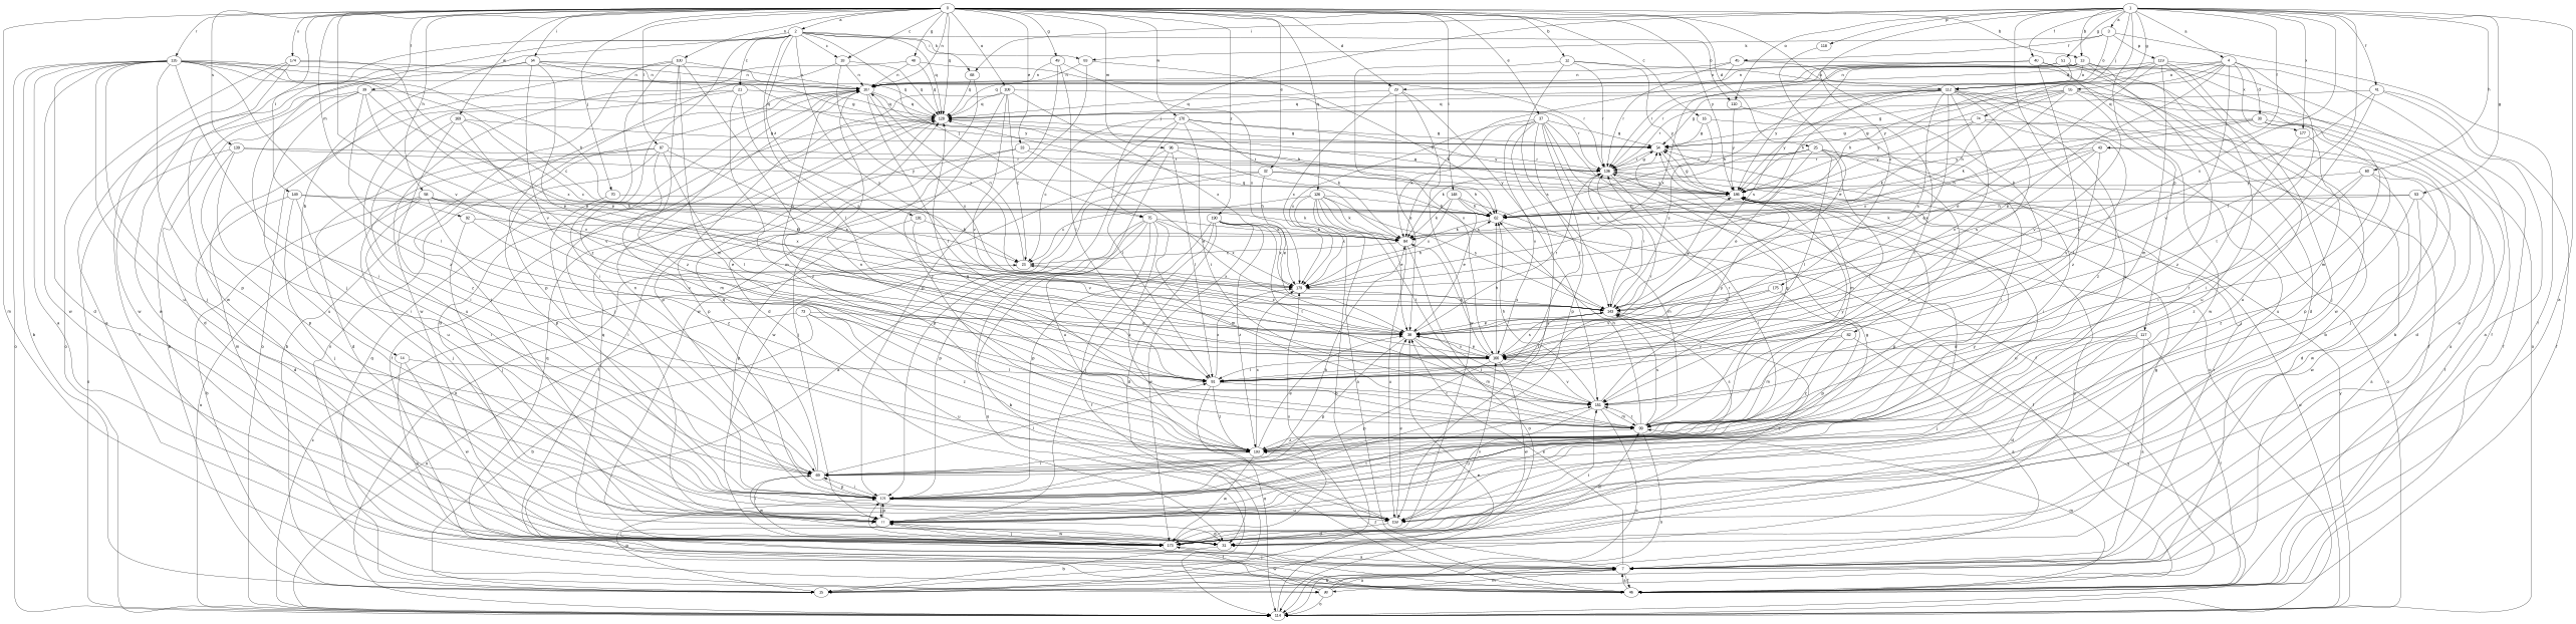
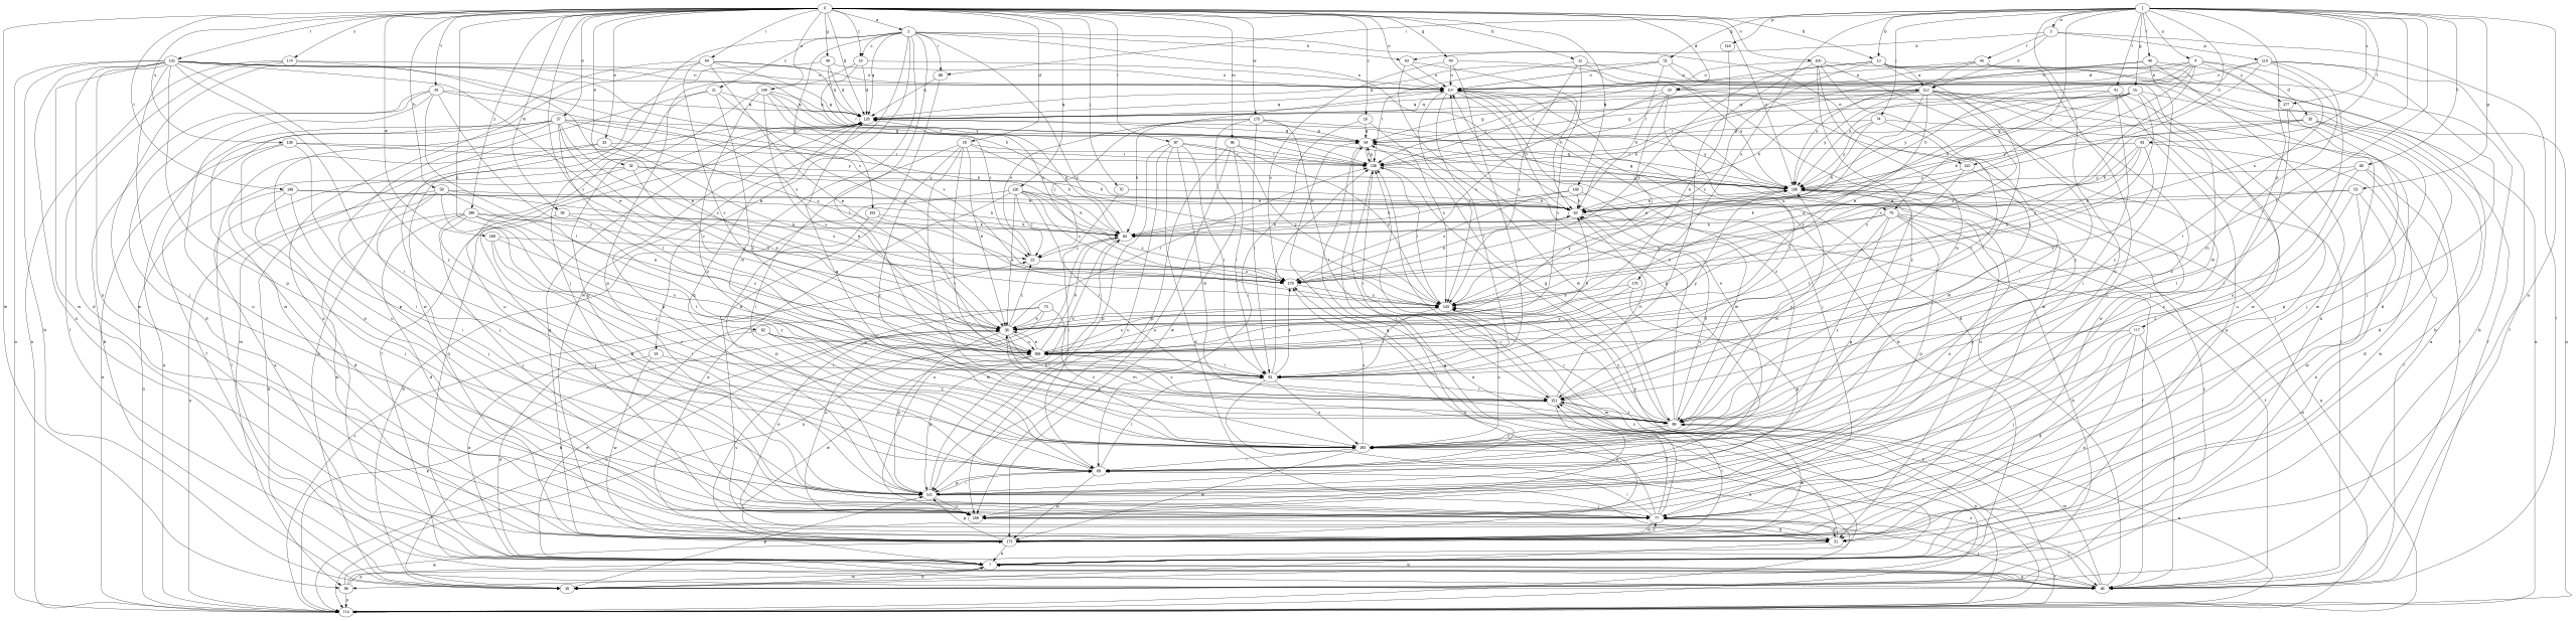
  strict digraph {
    fontname="Liberation Sans"
    node [fontname="Liberation Sans"]
    edge [fontname="Liberation Sans"]
    0
    2
    12
    13
    16
    18
    25
    29
    32
    33
    37
    39
    48
    49
    58
    64
    70
    82
    87
    92
    96
    98
    100
    107
    108
    126
    128
    135
    139
    148
    149
    166
    169
    170
    174
    186
    190
    68
    75
    91
    110
    143
    14
    21
    77
    83
    173
    191
    193
    112
    136
    159
    114
    179
    54
    69
    121
    38
    151
    84
    7
    62
    46
    15
    31
    73
    99
    23
    1
    3
    4
    40
    41
    43
    n75 [label=55]
    51
    53
    60
    74
    117
    118
    175
    177
    45
    119
    30
    0 -> 2 [label=a]
    0 -> 12 [label=b]
    0 -> 13 [label=b]
    0 -> 16 [label=c]
    0 -> 18 [label=c]
    0 -> 25 [label=d]
    0 -> 29 [label=d]
    0 -> 32 [label=e]
    0 -> 33 [label=e]
    0 -> 37 [label=e]
    0 -> 39 [label=f]
    0 -> 48 [label=g]
    0 -> 49 [label=g]
    0 -> 58 [label=h]
    0 -> 64 [label=i]
    0 -> 70 [label=j]
    0 -> 82 [label=k]
    0 -> 87 [label=l]
    0 -> 92 [label=m]
    0 -> 96 [label=m]
    0 -> 98 [label=m]
    0 -> 100 [label=n]
    0 -> 107 [label=n]
    0 -> 108 [label=o]
    0 -> 126 [label=q]
    0 -> 128 [label=q]
    0 -> 135 [label=r]
    0 -> 139 [label=s]
    0 -> 148 [label=t]
    0 -> 149 [label=t]
    0 -> 166 [label=v]
    0 -> 169 [label=w]
    0 -> 170 [label=w]
    0 -> 174 [label=x]
    0 -> 186 [label=y]
    0 -> 190 [label=z]
    2 -> 18 [label=c]
    2 -> 128 [label=q]
    2 -> 68 [label=i]
    2 -> 75 [label=j]
    2 -> 91 [label=l]
    2 -> 110 [label=o]
    2 -> 143 [label=s]
    2 -> 14 [label=b]
    2 -> 21 [label=c]
    2 -> 77 [label=j]
    2 -> 83 [label=k]
    2 -> 173 [label=w]
    2 -> 191 [label=z]
    2 -> 193 [label=z]
    12 -> 166 [label=v]
    12 -> 186 [label=y]
    12 -> 143 [label=s]
    12 -> 112 [label=o]
    12 -> 136 [label=r]
    13 -> 143 [label=s]
    13 -> 193 [label=z]
    13 -> 112 [label=o]
    13 -> 136 [label=r]
    13 -> 159 [label=u]
    13 -> 114 [label=o]
    13 -> 179 [label=x]
    16 -> 143 [label=s]
    16 -> 54 [label=g]
    16 -> 69 [label=i]
    18 -> 107 [label=n]
    18 -> 128 [label=q]
    18 -> 179 [label=x]
    18 -> 121 [label=p]
    25 -> 91 [label=l]
    25 -> 193 [label=z]
    25 -> 136 [label=r]
    25 -> 69 [label=i]
    25 -> 38 [label=e]
    25 -> 151 [label=t]
    25 -> 84 [label=k]
    29 -> 128 [label=q]
    29 -> 173 [label=w]
    29 -> 179 [label=x]
    29 -> 38 [label=e]
    29 -> 151 [label=t]
    32 -> 186 [label=y]
    32 -> 114 [label=o]
    32 -> 38 [label=e]
    32 -> 7 [label=a]
    32 -> 62 [label=h]
    33 -> 77 [label=j]
    33 -> 136 [label=r]
    33 -> 38 [label=e]
    33 -> 46 [label=f]
    37 -> 166 [label=v]
    37 -> 91 [label=l]
    37 -> 143 [label=s]
    37 -> 159 [label=u]
    37 -> 114 [label=o]
    37 -> 179 [label=x]
    37 -> 54 [label=g]
    37 -> 121 [label=p]
    37 -> 84 [label=k]
    37 -> 46 [label=f]
    39 -> 128 [label=q]
    39 -> 166 [label=v]
    39 -> 91 [label=l]
    39 -> 159 [label=u]
    39 -> 179 [label=x]
    39 -> 15 [label=b]
    39 -> 31 [label=d]
    48 -> 107 [label=n]
    48 -> 128 [label=q]
    48 -> 173 [label=w]
    48 -> 136 [label=r]
    49 -> 107 [label=n]
    49 -> 91 [label=l]
    49 -> 173 [label=w]
    49 -> 179 [label=x]
    58 -> 77 [label=j]
    58 -> 193 [label=z]
    58 -> 114 [label=o]
    58 -> 179 [label=x]
    58 -> 38 [label=e]
    58 -> 62 [label=h]
    58 -> 15 [label=b]
    64 -> 107 [label=n]
    64 -> 128 [label=q]
    64 -> 166 [label=v]
    64 -> 173 [label=w]
    64 -> 54 [label=g]
    64 -> 38 [label=e]
    64 -> 7 [label=a]
    70 -> 69 [label=i]
    70 -> 62 [label=h]
    82 -> 166 [label=v]
    82 -> 193 [label=z]
    82 -> 7 [label=a]
    82 -> 99 [label=m]
    87 -> 91 [label=l]
    87 -> 143 [label=s]
    87 -> 136 [label=r]
    87 -> 159 [label=u]
    87 -> 121 [label=p]
    87 -> 31 [label=d]
    87 -> 99 [label=m]
    92 -> 166 [label=v]
    92 -> 77 [label=j]
    92 -> 84 [label=k]
    96 -> 91 [label=l]
    96 -> 143 [label=s]
    96 -> 136 [label=r]
    96 -> 159 [label=u]
    96 -> 121 [label=p]
    98 -> 173 [label=w]
    98 -> 114 [label=o]
    98 -> 54 [label=g]
    98 -> 7 [label=a]
    100 -> 107 [label=n]
    100 -> 91 [label=l]
    100 -> 77 [label=j]
    100 -> 193 [label=z]
    100 -> 114 [label=o]
    100 -> 69 [label=i]
    100 -> 99 [label=m]
    107 -> 128 [label=q]
    107 -> 91 [label=l]
    107 -> 143 [label=s]
    107 -> 77 [label=j]
    107 -> 193 [label=z]
    107 -> 62 [label=h]
    107 -> 15 [label=b]
    107 -> 31 [label=d]
    108 -> 128 [label=q]
    108 -> 166 [label=v]
    108 -> 193 [label=z]
    108 -> 136 [label=r]
    108 -> 179 [label=x]
    108 -> 121 [label=p]
    108 -> 23 [label=c]
    126 -> 143 [label=s]
    126 -> 179 [label=x]
    126 -> 38 [label=e]
    126 -> 151 [label=t]
    126 -> 84 [label=k]
    126 -> 7 [label=a]
    126 -> 62 [label=h]
    126 -> 15 [label=b]
    126 -> 23 [label=c]
    128 -> 54 [label=g]
    128 -> 121 [label=p]
    128 -> 46 [label=f]
    135 -> 107 [label=n]
    135 -> 186 [label=y]
    135 -> 77 [label=j]
    135 -> 173 [label=w]
    135 -> 193 [label=z]
    135 -> 159 [label=u]
    135 -> 114 [label=o]
    135 -> 69 [label=i]
    135 -> 121 [label=p]
    135 -> 38 [label=e]
    135 -> 7 [label=a]
    135 -> 62 [label=h]
    135 -> 15 [label=b]
    135 -> 31 [label=d]
    135 -> 23 [label=c]
    139 -> 186 [label=y]
    139 -> 136 [label=r]
    139 -> 114 [label=o]
    139 -> 69 [label=i]
    139 -> 121 [label=p]
    148 -> 179 [label=x]
-   148 -> 38 [label=e]
    148 -> 84 [label=k]
    148 -> 62 [label=h]
    148 -> 99 [label=m]
    149 -> 77 [label=j]
    149 -> 69 [label=i]
    149 -> 84 [label=k]
    149 -> 62 [label=h]
    149 -> 31 [label=d]
    166 -> 91 [label=l]
    166 -> 143 [label=s]
    166 -> 173 [label=w]
    166 -> 121 [label=p]
    166 -> 38 [label=e]
    166 -> 84 [label=k]
    166 -> 62 [label=h]
    169 -> 166 [label=v]
    169 -> 193 [label=z]
-   169 -> 54 [label=g]
    169 -> 69 [label=i]
    169 -> 23 [label=c]
    170 -> 186 [label=y]
    170 -> 91 [label=l]
    170 -> 173 [label=w]
    170 -> 54 [label=g]
    170 -> 151 [label=t]
    170 -> 84 [label=k]
    170 -> 23 [label=c]
    174 -> 107 [label=n]
    174 -> 173 [label=w]
    174 -> 114 [label=o]
    174 -> 38 [label=e]
    174 -> 46 [label=f]
    186 -> 128 [label=q]
    186 -> 159 [label=u]
    186 -> 114 [label=o]
    186 -> 54 [label=g]
    186 -> 121 [label=p]
    186 -> 62 [label=h]
    190 -> 77 [label=j]
    190 -> 173 [label=w]
    190 -> 193 [label=z]
    190 -> 179 [label=x]
    190 -> 121 [label=p]
    190 -> 151 [label=t]
    190 -> 84 [label=k]
    190 -> 31 [label=d]
    68 -> 128 [label=q]
    68 -> 31 [label=d]
    75 -> 193 [label=z]
    75 -> 114 [label=o]
    75 -> 179 [label=x]
    75 -> 121 [label=p]
    75 -> 84 [label=k]
    75 -> 46 [label=f]
    75 -> 15 [label=b]
    75 -> 99 [label=m]
    91 -> 186 [label=y]
    91 -> 193 [label=z]
    91 -> 136 [label=r]
    91 -> 114 [label=o]
    91 -> 179 [label=x]
    91 -> 151 [label=t]
    110 -> 186 [label=y]
    110 -> 151 [label=t]
+   110 -> 99 [label=m]
    143 -> 186 [label=y]
    143 -> 91 [label=l]
    143 -> 136 [label=r]
    143 -> 38 [label=e]
    14 -> 91 [label=l]
    14 -> 173 [label=w]
    14 -> 7 [label=a]
    21 -> 98 [label=m]
    21 -> 128 [label=q]
    21 -> 143 [label=s]
    21 -> 159 [label=u]
    21 -> 99 [label=m]
    77 -> 173 [label=w]
    77 -> 136 [label=r]
    77 -> 54 [label=g]
    77 -> 69 [label=i]
-   77 -> 121 [label=p]
    77 -> 151 [label=t]
    77 -> 46 [label=f]
    77 -> 31 [label=d]
    83 -> 107 [label=n]
    83 -> 121 [label=p]
    83 -> 62 [label=h]
    173 -> 128 [label=q]
    173 -> 166 [label=v]
    173 -> 77 [label=j]
    173 -> 179 [label=x]
    173 -> 121 [label=p]
    173 -> 151 [label=t]
    173 -> 7 [label=a]
    173 -> 99 [label=m]
    191 -> 166 [label=v]
    191 -> 121 [label=p]
    191 -> 84 [label=k]
    193 -> 143 [label=s]
    193 -> 173 [label=w]
    193 -> 179 [label=x]
    193 -> 69 [label=i]
    193 -> 38 [label=e]
    112 -> 128 [label=q]
    112 -> 166 [label=v]
    112 -> 186 [label=y]
    112 -> 143 [label=s]
    112 -> 193 [label=z]
    112 -> 136 [label=r]
    112 -> 159 [label=u]
    112 -> 54 [label=g]
    112 -> 38 [label=e]
    112 -> 151 [label=t]
    112 -> 62 [label=h]
    112 -> 46 [label=f]
    136 -> 186 [label=y]
    136 -> 114 [label=y]
    136 -> 54 [label=g]
    136 -> 69 [label=i]
    159 -> 38 [label=e]
    159 -> 31 [label=d]
-   143 -> 114 [label=s]
+   114 -> 143 [label=s]
    114 -> 38 [label=e]
    114 -> 23 [label=c]
    179 -> 143 [label=s]
    179 -> 62 [label=h]
    54 -> 136 [label=r]
    54 -> 114 [label=o]
    54 -> 99 [label=m]
    69 -> 107 [label=n]
    69 -> 128 [label=q]
    69 -> 91 [label=l]
    69 -> 173 [label=w]
    69 -> 121 [label=p]
    121 -> 186 [label=y]
    121 -> 77 [label=j]
    121 -> 159 [label=u]
    121 -> 69 [label=i]
    121 -> 84 [label=k]
    38 -> 166 [label=v]
    38 -> 136 [label=r]
    38 -> 121 [label=p]
    38 -> 151 [label=t]
    38 -> 99 [label=m]
    38 -> 23 [label=c]
    151 -> 166 [label=v]
    151 -> 136 [label=r]
    151 -> 159 [label=u]
    151 -> 114 [label=o]
    151 -> 62 [label=h]
    151 -> 99 [label=m]
    84 -> 128 [label=q]
    84 -> 159 [label=u]
    84 -> 114 [label=o]
    84 -> 23 [label=c]
    7 -> 98 [label=m]
    7 -> 136 [label=r]
    7 -> 38 [label=e]
    7 -> 46 [label=f]
    7 -> 15 [label=b]
    62 -> 84 [label=k]
    62 -> 46 [label=f]
    46 -> 107 [label=n]
    46 -> 128 [label=q]
    46 -> 77 [label=j]
    46 -> 193 [label=z]
    46 -> 7 [label=a]
    46 -> 99 [label=m]
    15 -> 128 [label=q]
    15 -> 186 [label=y]
    15 -> 121 [label=p]
    31 -> 143 [label=s]
    31 -> 15 [label=b]
    73 -> 193 [label=z]
    73 -> 159 [label=u]
    73 -> 114 [label=o]
    73 -> 38 [label=e]
    73 -> 15 [label=b]
    99 -> 107 [label=n]
    99 -> 128 [label=q]
    99 -> 186 [label=y]
    99 -> 143 [label=s]
    99 -> 193 [label=z]
    99 -> 114 [label=o]
    99 -> 54 [label=g]
    99 -> 151 [label=t]
    99 -> 62 [label=h]
    23 -> 107 [label=n]
    23 -> 179 [label=x]
    1 -> 13 [label=b]
    1 -> 68 [label=i]
    1 -> 75 [label=j]
    1 -> 91 [label=l]
    1 -> 110 [label=o]
    1 -> 143 [label=s]
    1 -> 159 [label=u]
    1 -> 7 [label=a]
    1 -> 3 [label=a]
    1 -> 4 [label=a]
    1 -> 40 [label=f]
    1 -> 41 [label=f]
    1 -> 43 [label=f]
    1 -> n75 [label=g]
    1 -> 51 [label=g]
    1 -> 53 [label=g]
    1 -> 60 [label=h]
    1 -> 74 [label=j]
    1 -> 117 [label=p]
    1 -> 118 [label=p]
    1 -> 175 [label=x]
    1 -> 177 [label=x]
    3 -> 83 [label=k]
    3 -> 112 [label=o]
    3 -> 46 [label=f]
    3 -> 45 [label=f]
    3 -> 119 [label=p]
    4 -> 29 [label=d]
    4 -> 166 [label=v]
    4 -> 186 [label=y]
    4 -> 112 [label=o]
    4 -> 38 [label=e]
    4 -> 151 [label=t]
    4 -> 62 [label=h]
    4 -> 177 [label=x]
    4 -> 30 [label=d]
    40 -> 107 [label=n]
    40 -> 186 [label=y]
    40 -> 173 [label=w]
    40 -> 193 [label=z]
    40 -> 15 [label=b]
    41 -> 128 [label=q]
    41 -> 166 [label=v]
    41 -> 69 [label=i]
    41 -> 7 [label=a]
    41 -> 46 [label=f]
    43 -> 166 [label=v]
    43 -> 143 [label=s]
    43 -> 136 [label=r]
    43 -> 179 [label=x]
    43 -> 62 [label=h]
    43 -> 46 [label=f]
    n75 -> 128 [label=q]
    n75 -> 166 [label=v]
    n75 -> 186 [label=y]
    n75 -> 54 [label=g]
    n75 -> 84 [label=k]
    n75 -> 62 [label=h]
    n75 -> 46 [label=f]
    n75 -> 99 [label=m]
    51 -> 107 [label=n]
    51 -> 128 [label=q]
    51 -> 173 [label=w]
    51 -> 7 [label=a]
    51 -> 62 [label=h]
    53 -> 173 [label=w]
    53 -> 193 [label=z]
    53 -> 84 [label=k]
    53 -> 7 [label=a]
    53 -> 62 [label=h]
    60 -> 186 [label=y]
    60 -> 173 [label=w]
    60 -> 193 [label=z]
    60 -> 151 [label=t]
    60 -> 31 [label=d]
    74 -> 186 [label=y]
    74 -> 91 [label=l]
    74 -> 77 [label=j]
    74 -> 54 [label=g]
    74 -> 84 [label=k]
    117 -> 166 [label=s]
    117 -> 77 [label=j]
    117 -> 7 [label=a]
    117 -> 46 [label=f]
    117 -> 31 [label=d]
    118 -> 38 [label=e]
    175 -> 166 [label=v]
    175 -> 143 [label=s]
    175 -> 121 [label=p]
    177 -> 77 [label=j]
    177 -> 69 [label=i]
    45 -> 107 [label=n]
    45 -> 136 [label=r]
    45 -> 84 [label=k]
    45 -> 15 [label=b]
    45 -> 31 [label=d]
    119 -> 107 [label=n]
    119 -> 77 [label=j]
    119 -> 136 [label=r]
    119 -> 159 [label=u]
    119 -> 38 [label=e]
    119 -> 46 [label=f]
    119 -> 99 [label=m]
    30 -> 186 [label=y]
    30 -> 179 [label=x]
    30 -> 54 [label=g]
    30 -> 121 [label=p]
    30 -> 7 [label=a]
    30 -> 31 [label=d]
  }
